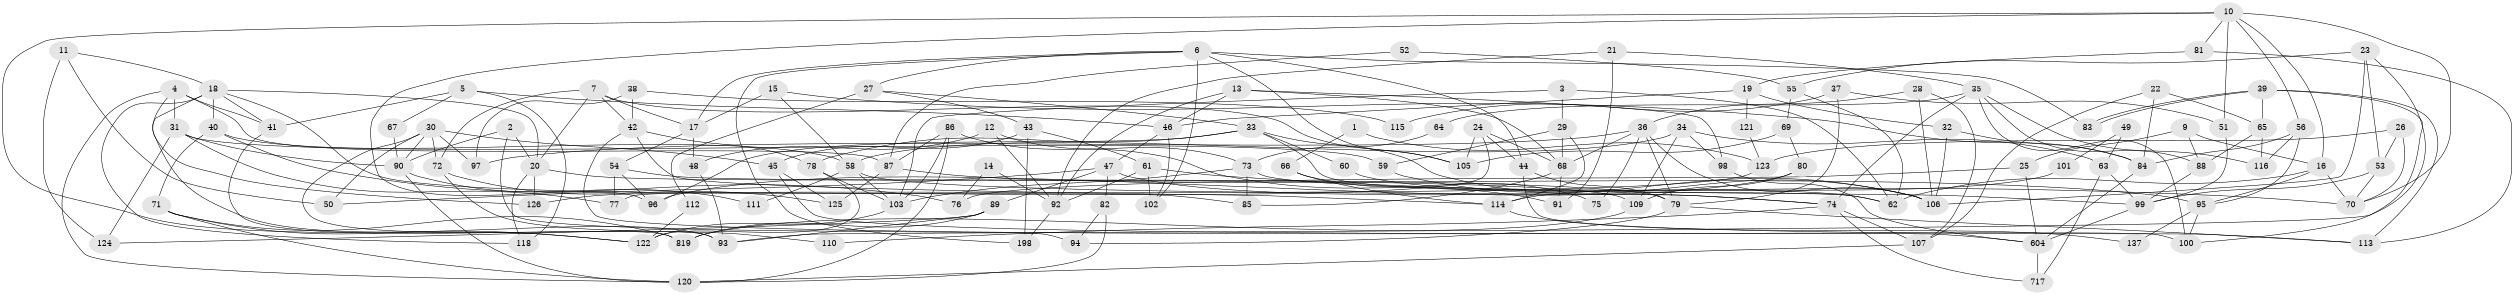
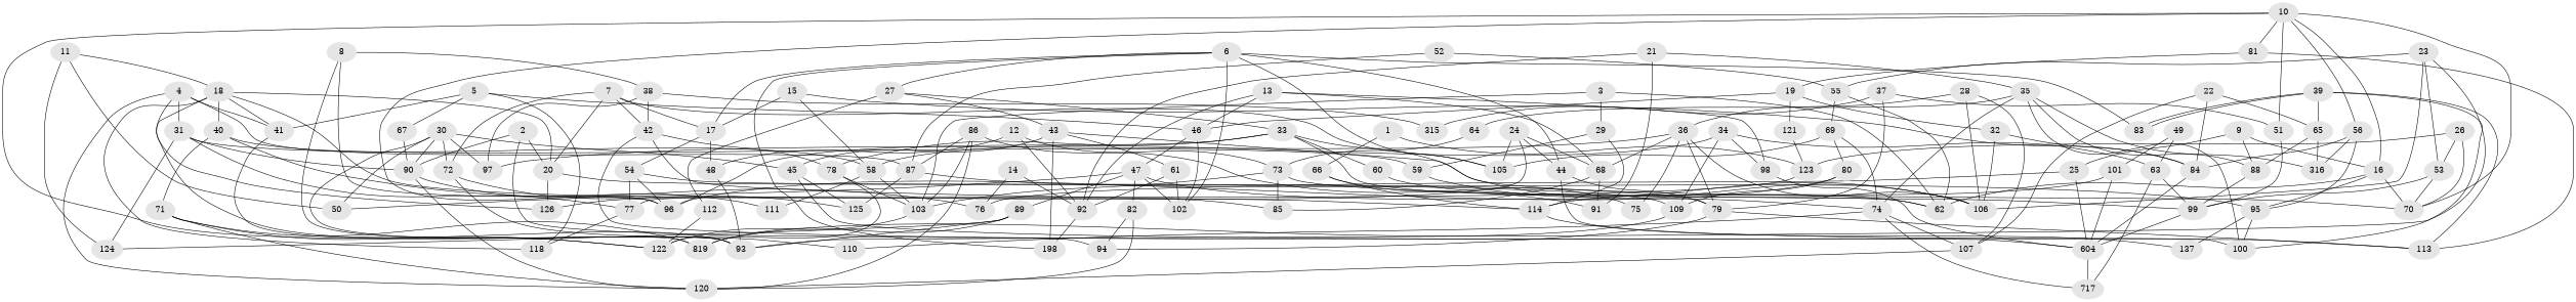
  graph {
    node [color=gray90 style=filled]
    1
    66
    123
    114
    75
    126
    2
    20
    90
    94
    109
    120
    111
    3
    29
    62
    103
    68
    59
    122
    4
    31
    41
    87
    124
    77
    n27 [label=819]
    95
    125
    5
    46
    67
    118
    102
    47
    6
    17
    27
    44
    105
    n41 [label=198]
    83
    48
    54
    33
    43
    112
    79
    113
    7
    42
    72
    78
    100
    110
+   8
    38
    93
    96
    97
-   115
+   115 [label=315]
    9
    16
    25
    88
    70
    76
    n68 [label=604]
    99
    10
    51
    56
    81
    19
    32
    121
    84
-   116
+   116 [label=316]
    11
    18
    50
    40
    85
    12
    73
    92
    13
    98
    91
    14
    15
    58
    74
    n94 [label=137]
    71
    106
    21
    35
    64
    22
    65
    107
    23
    53
    55
    69
    24
    n108 [label=717]
    26
    60
    45
    61
    28
    36
    30
    34
    63
    37
    39
    82
    89
    49
    101
    52
    80
    86
    1 -- 66
    1 -- 123
    66 -- 114
    66 -- 75
    123 -- 126
    114 -- n94
    2 -- 20
    2 -- 90
    2 -- 94
    20 -- 126
    20 -- 109
    90 -- 120
    90 -- 111
    109 -- n27
    3 -- 29
    3 -- 62
    3 -- 103
    29 -- 114
-   29 -- 68
    29 -- 59
    103 -- 122
    68 -- 85
    68 -- 91
    59 -- 106
    4 -- 126
    4 -- 120
    4 -- 31
    4 -- 41
    4 -- 87
    31 -- 90
    31 -- 59
    31 -- 124
    31 -- 77
    41 -- n27
    87 -- 95
    87 -- 125
-   20 -- 118
+   77 -- 118
    95 -- 100
    95 -- n94
    5 -- 41
    5 -- 46
    5 -- 67
    5 -- 118
    46 -- 102
    46 -- 47
    67 -- 90
+   47 -- 102
    47 -- 50
    47 -- 74
    47 -- 82
    47 -- 89
    6 -- 102
    6 -- 17
    6 -- 27
    6 -- 44
    6 -- 105
    6 -- n41
    6 -- 83
    17 -- 48
    17 -- 54
    27 -- 33
    27 -- 43
    27 -- 112
    44 -- 79
    44 -- 113
    48 -- 93
    54 -- 77
    54 -- 79
    54 -- 96
    33 -- 62
    33 -- 78
    33 -- 96
    33 -- 106
    33 -- 60
    43 -- n41
-   61 -- 70
+   43 -- 70
    43 -- 45
    43 -- 61
    112 -- 122
    79 -- 94
    79 -- 113
    7 -- 20
    7 -- 17
    7 -- 105
    7 -- 42
    7 -- 72
    42 -- 114
    42 -- 78
    42 -- 100
    72 -- 125
    72 -- 110
    78 -- 103
    78 -- 122
+   8 -- 38
+   8 -- 93
+   8 -- 96
    38 -- 42
    38 -- 97
    38 -- 115
    9 -- 16
    9 -- 25
    9 -- 88
    16 -- 62
    16 -- 95
    16 -- 70
    25 -- 76
    25 -- n68
    88 -- 99
    n68 -- n108
    99 -- n68
    10 -- 122
    10 -- 96
    10 -- 16
    10 -- 70
    10 -- 51
    10 -- 56
    10 -- 81
    51 -- 99
    56 -- 95
    56 -- 84
    56 -- 116
    81 -- 113
    81 -- 19
    19 -- 46
    19 -- 32
    19 -- 121
    32 -- 84
    32 -- 106
    121 -- 123
    84 -- n68
    11 -- 124
    11 -- 18
    11 -- 50
    18 -- 20
    18 -- 41
    18 -- 118
    18 -- 93
    18 -- 40
    18 -- 85
    40 -- 76
    40 -- 58
    40 -- 71
    12 -- 48
    12 -- 73
    12 -- 92
    73 -- 103
    73 -- 99
    73 -- 85
    92 -- n41
    13 -- 68
    13 -- 46
    13 -- 92
    13 -- 98
    98 -- n68
    14 -- 76
    14 -- 92
    15 -- 17
    15 -- 84
    15 -- 58
    58 -- 111
    58 -- 103
-   58 -- 74
+   69 -- 74
    74 -- 110
    74 -- 107
    74 -- n108
    71 -- 120
    71 -- 122
    71 -- n27
    21 -- 92
    21 -- 91
    21 -- 35
    35 -- 100
    35 -- 88
    35 -- 116
    35 -- 74
    35 -- 64
    64 -- 73
    22 -- 84
    22 -- 65
    22 -- 107
    65 -- 88
    65 -- 116
    107 -- 120
    23 -- 93
    23 -- 106
    23 -- 53
    23 -- 55
    53 -- 70
    53 -- 99
    55 -- 62
    55 -- 69
    69 -- 105
    69 -- 80
    24 -- 68
    24 -- 77
    24 -- 44
    24 -- 105
    26 -- 123
    26 -- 70
    26 -- 53
    60 -- 62
    45 -- 125
    45 -- n68
    61 -- 102
    61 -- 92
    28 -- 106
    28 -- 107
    28 -- 36
    36 -- 75
    36 -- 68
    36 -- 79
    36 -- 97
    36 -- 106
    30 -- 90
    30 -- 72
    30 -- 93
    30 -- 97
    30 -- 50
    30 -- 45
    34 -- 109
    34 -- 98
    34 -- 58
    34 -- 63
    63 -- 99
    63 -- n108
    37 -- 79
    37 -- 115
    37 -- 51
    39 -- 83
    39 -- 83
    39 -- 113
    39 -- 100
    39 -- 65
    82 -- 94
    82 -- 120
    89 -- 124
    89 -- n27
    89 -- 93
    49 -- 63
    49 -- 101
    101 -- 114
+   101 -- n68
    52 -- 87
    52 -- 55
    80 -- 109
    80 -- 96
    86 -- 120
    86 -- 103
    86 -- 87
    86 -- 91
  }
